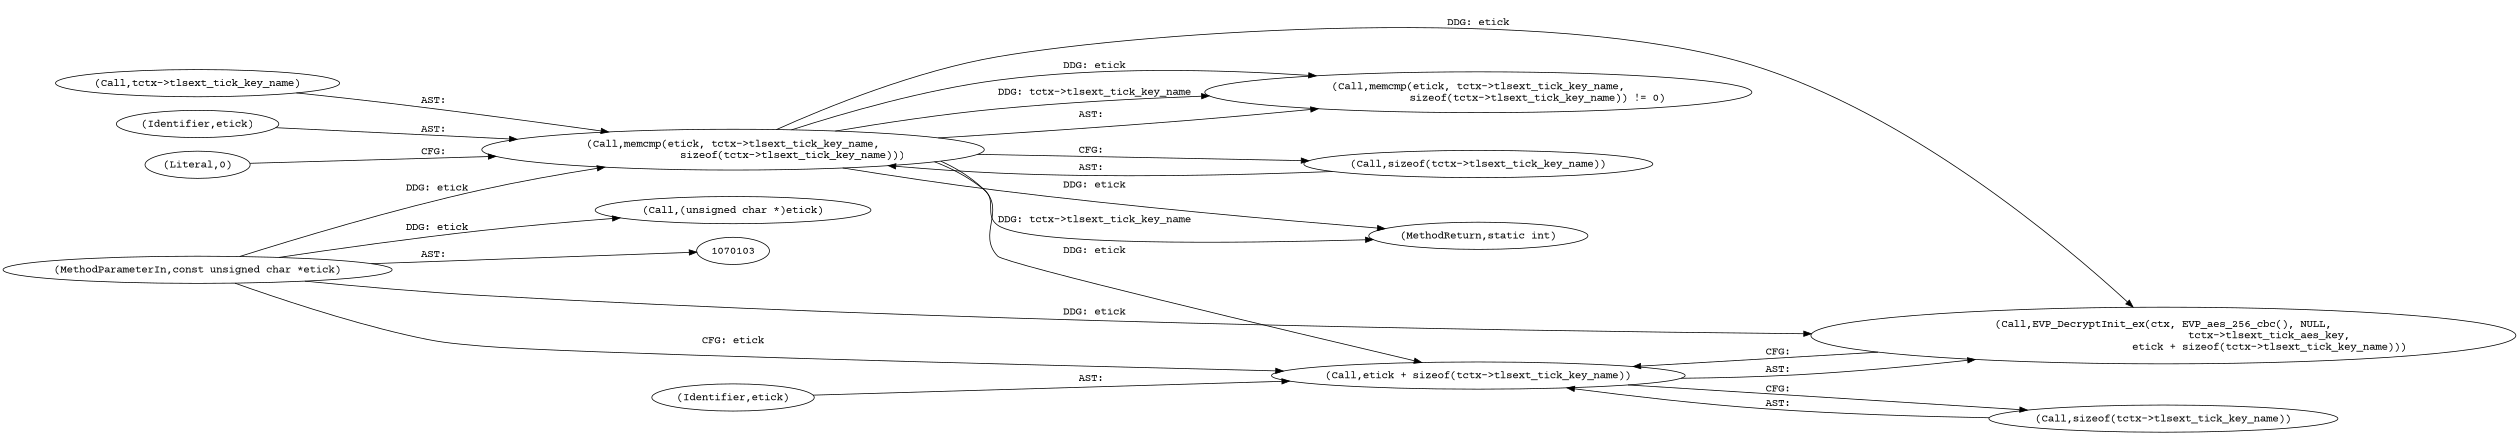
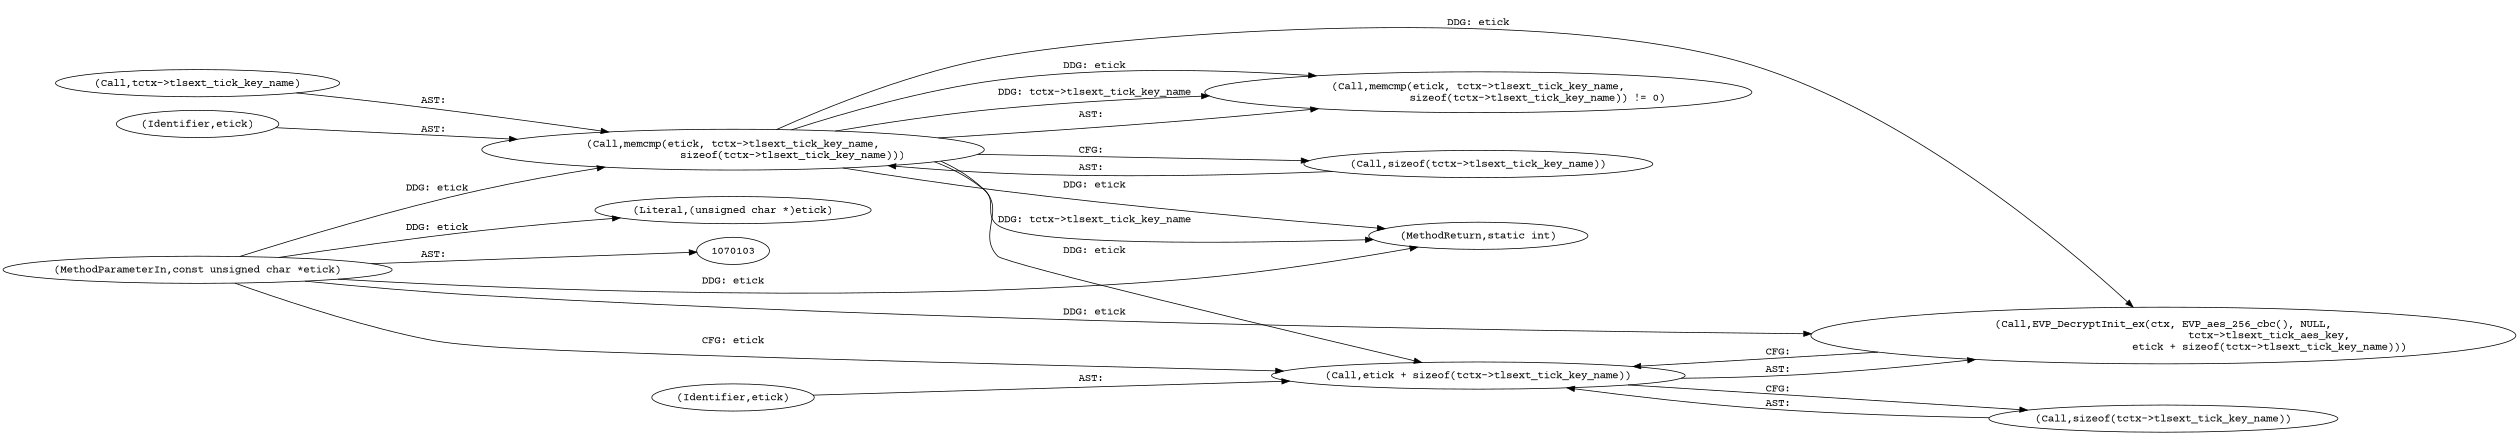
  digraph {
    fontname="Courier Prime"
    rankdir=LR
    node [fontname="Courier Prime"]
    edge [fontname="Courier Prime"]
    n1 [label="(Call,etick + sizeof(tctx->tlsext_tick_key_name))"]
    n2 [label="(Call,EVP_DecryptInit_ex(ctx, EVP_aes_256_cbc(), NULL,\n                                  tctx->tlsext_tick_aes_key,\n                                  etick + sizeof(tctx->tlsext_tick_key_name)))"]
    n3 [label="(Call,sizeof(tctx->tlsext_tick_key_name))"]
    n4 [label="(MethodReturn,static int)"]
    n5 [label="(Call,memcmp(etick, tctx->tlsext_tick_key_name,\n                   sizeof(tctx->tlsext_tick_key_name)))"]
    n6 [label="(Call,memcmp(etick, tctx->tlsext_tick_key_name,\n                   sizeof(tctx->tlsext_tick_key_name)) != 0)"]
    n7 [label="(Call,sizeof(tctx->tlsext_tick_key_name))"]
    n8 [label="(MethodParameterIn,const unsigned char *etick)"]
-   n9 [label="(Call,(unsigned char *)etick)"]
+   n9 [label="(Literal,(unsigned char *)etick)"]
    n10 [label=1070103]
    n11 [label="(Identifier,etick)"]
-   n12 [label="(Literal,0)"]
    n13 [label="(Call,tctx->tlsext_tick_key_name)"]
    n14 [label="(Identifier,etick)"]
    n1 -> n2 [label="AST: "]
    n1 -> n3 [label="CFG: "]
    n2 -> n1 [label="CFG: "]
    n3 -> n1 [label="AST: "]
    n5 -> n1 [label="DDG: etick"]
    n5 -> n2 [label="DDG: etick"]
    n5 -> n4 [label="DDG: etick"]
    n5 -> n4 [label="DDG: tctx->tlsext_tick_key_name"]
    n5 -> n6 [label="AST: "]
    n5 -> n6 [label="DDG: etick"]
    n5 -> n6 [label="DDG: tctx->tlsext_tick_key_name"]
    n5 -> n7 [label="CFG: "]
    n7 -> n5 [label="AST: "]
    n8 -> n1 [label="CFG: etick"]
    n8 -> n2 [label="DDG: etick"]
+   n8 -> n4 [label="DDG: etick"]
    n8 -> n5 [label="DDG: etick"]
    n8 -> n9 [label="DDG: etick"]
    n8 -> n10 [label="AST: "]
    n11 -> n5 [label="AST: "]
-   n12 -> n5 [label="CFG: "]
    n13 -> n5 [label="AST: "]
    n14 -> n1 [label="AST: "]
  }
